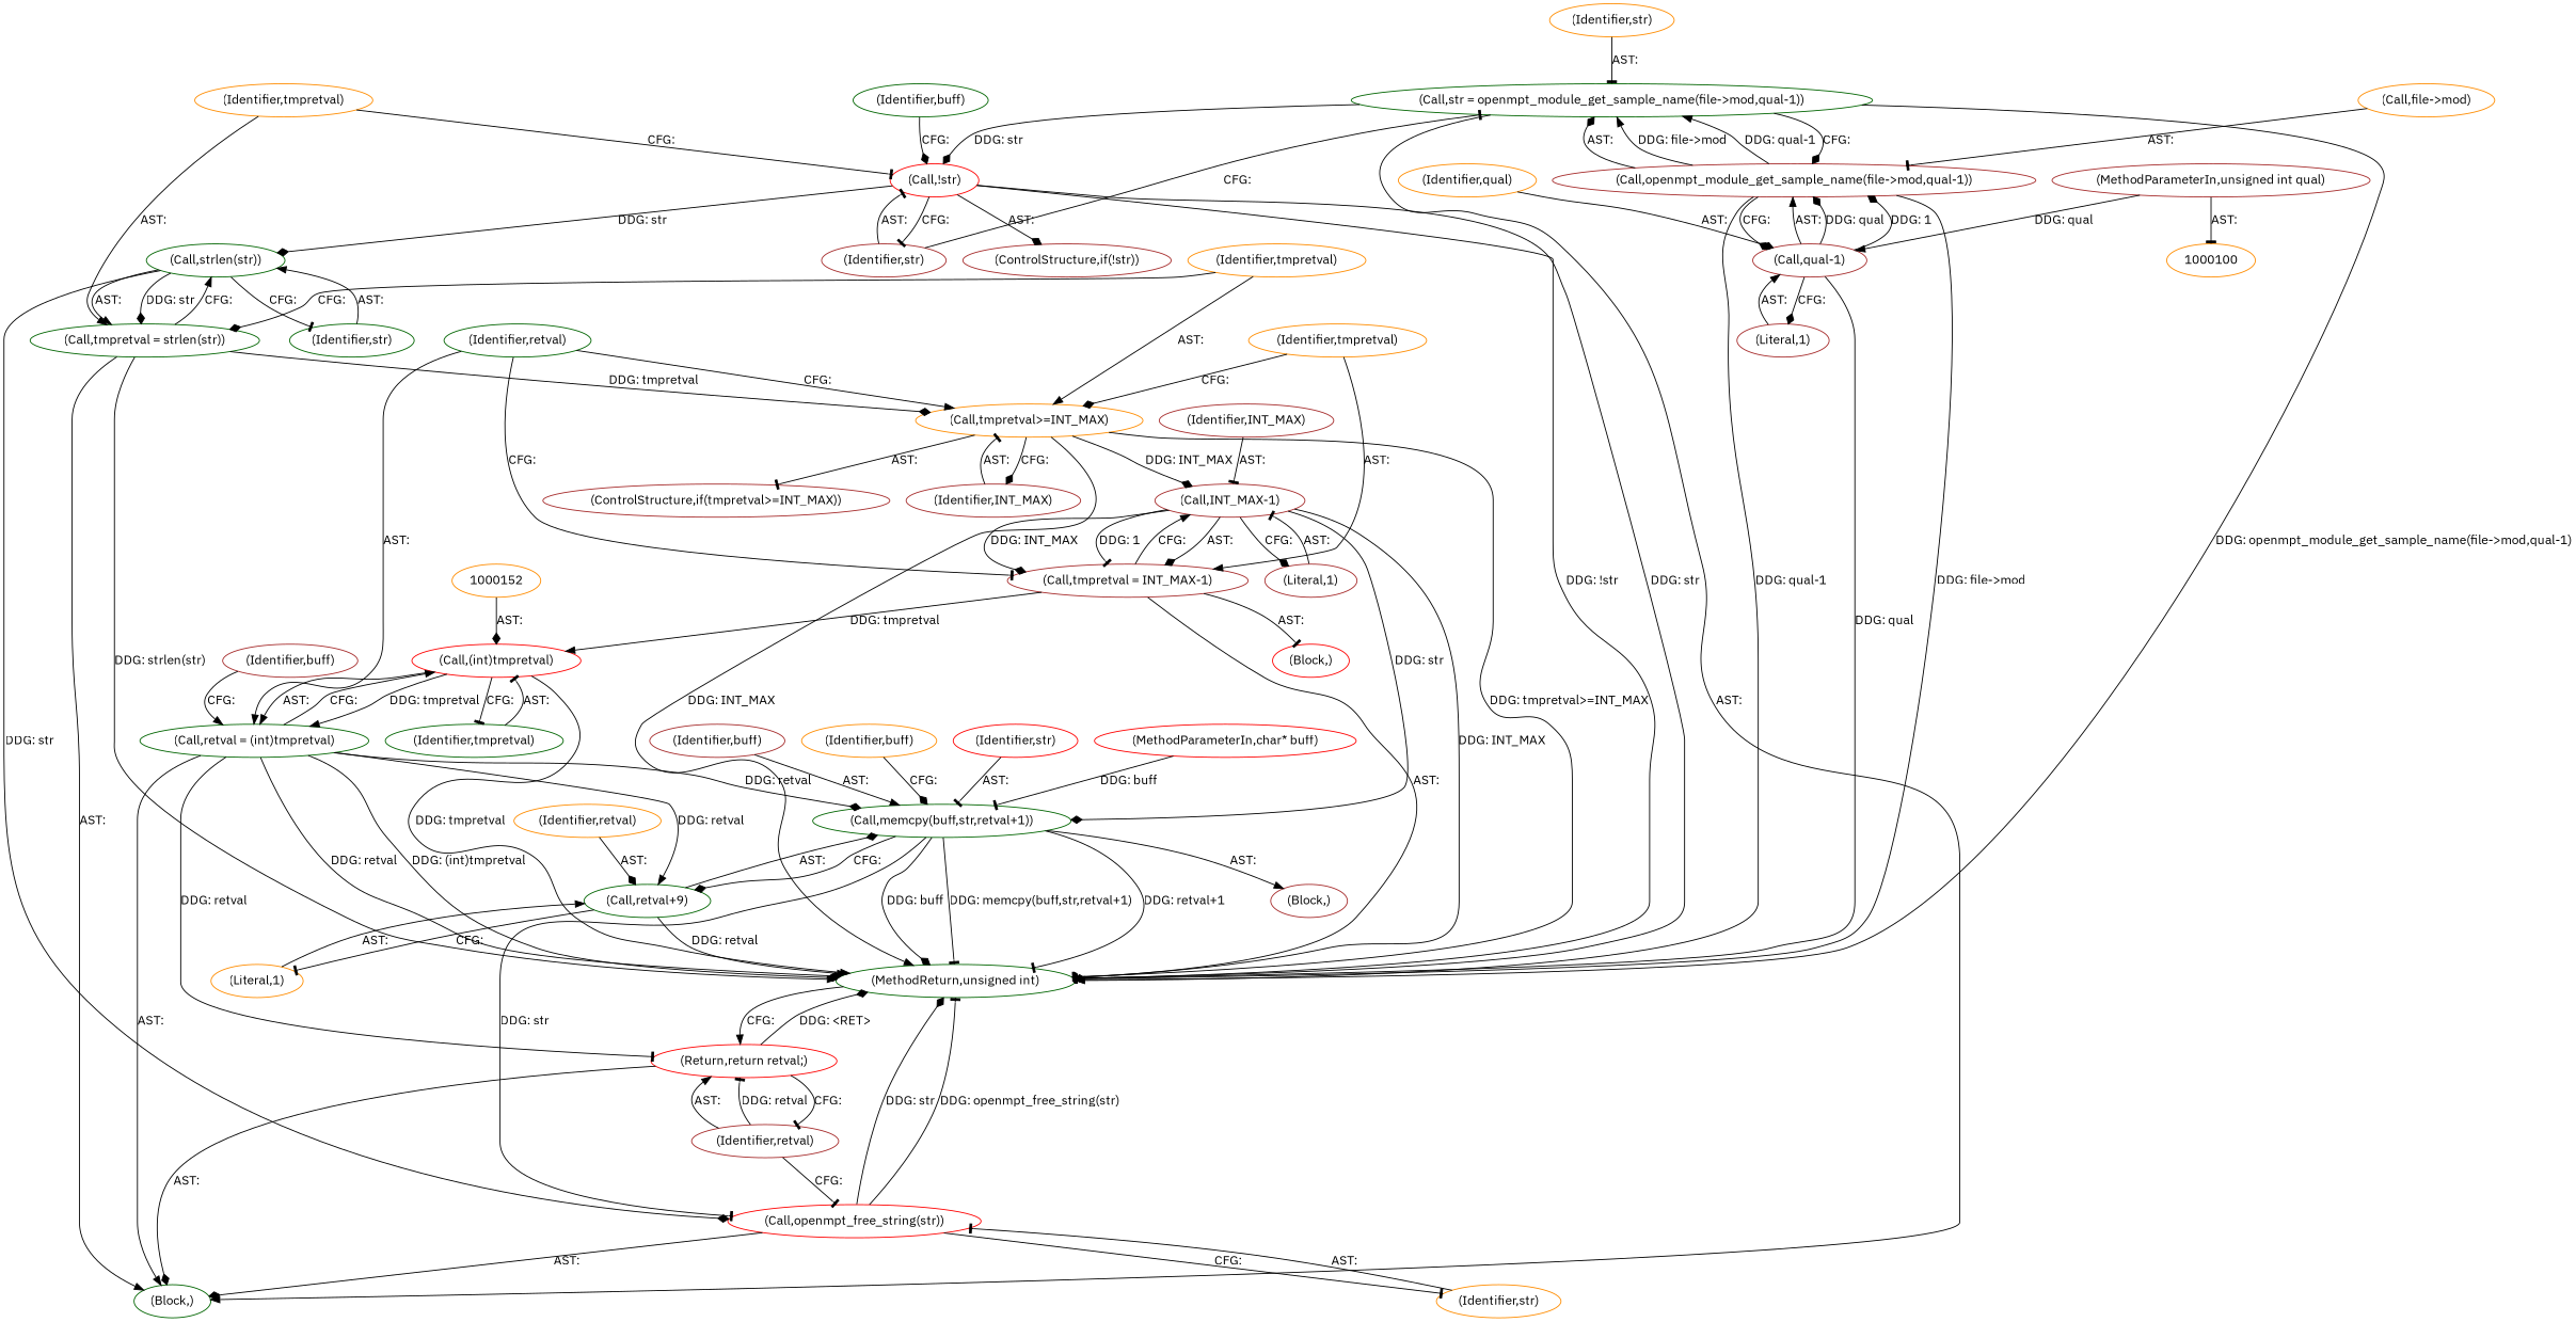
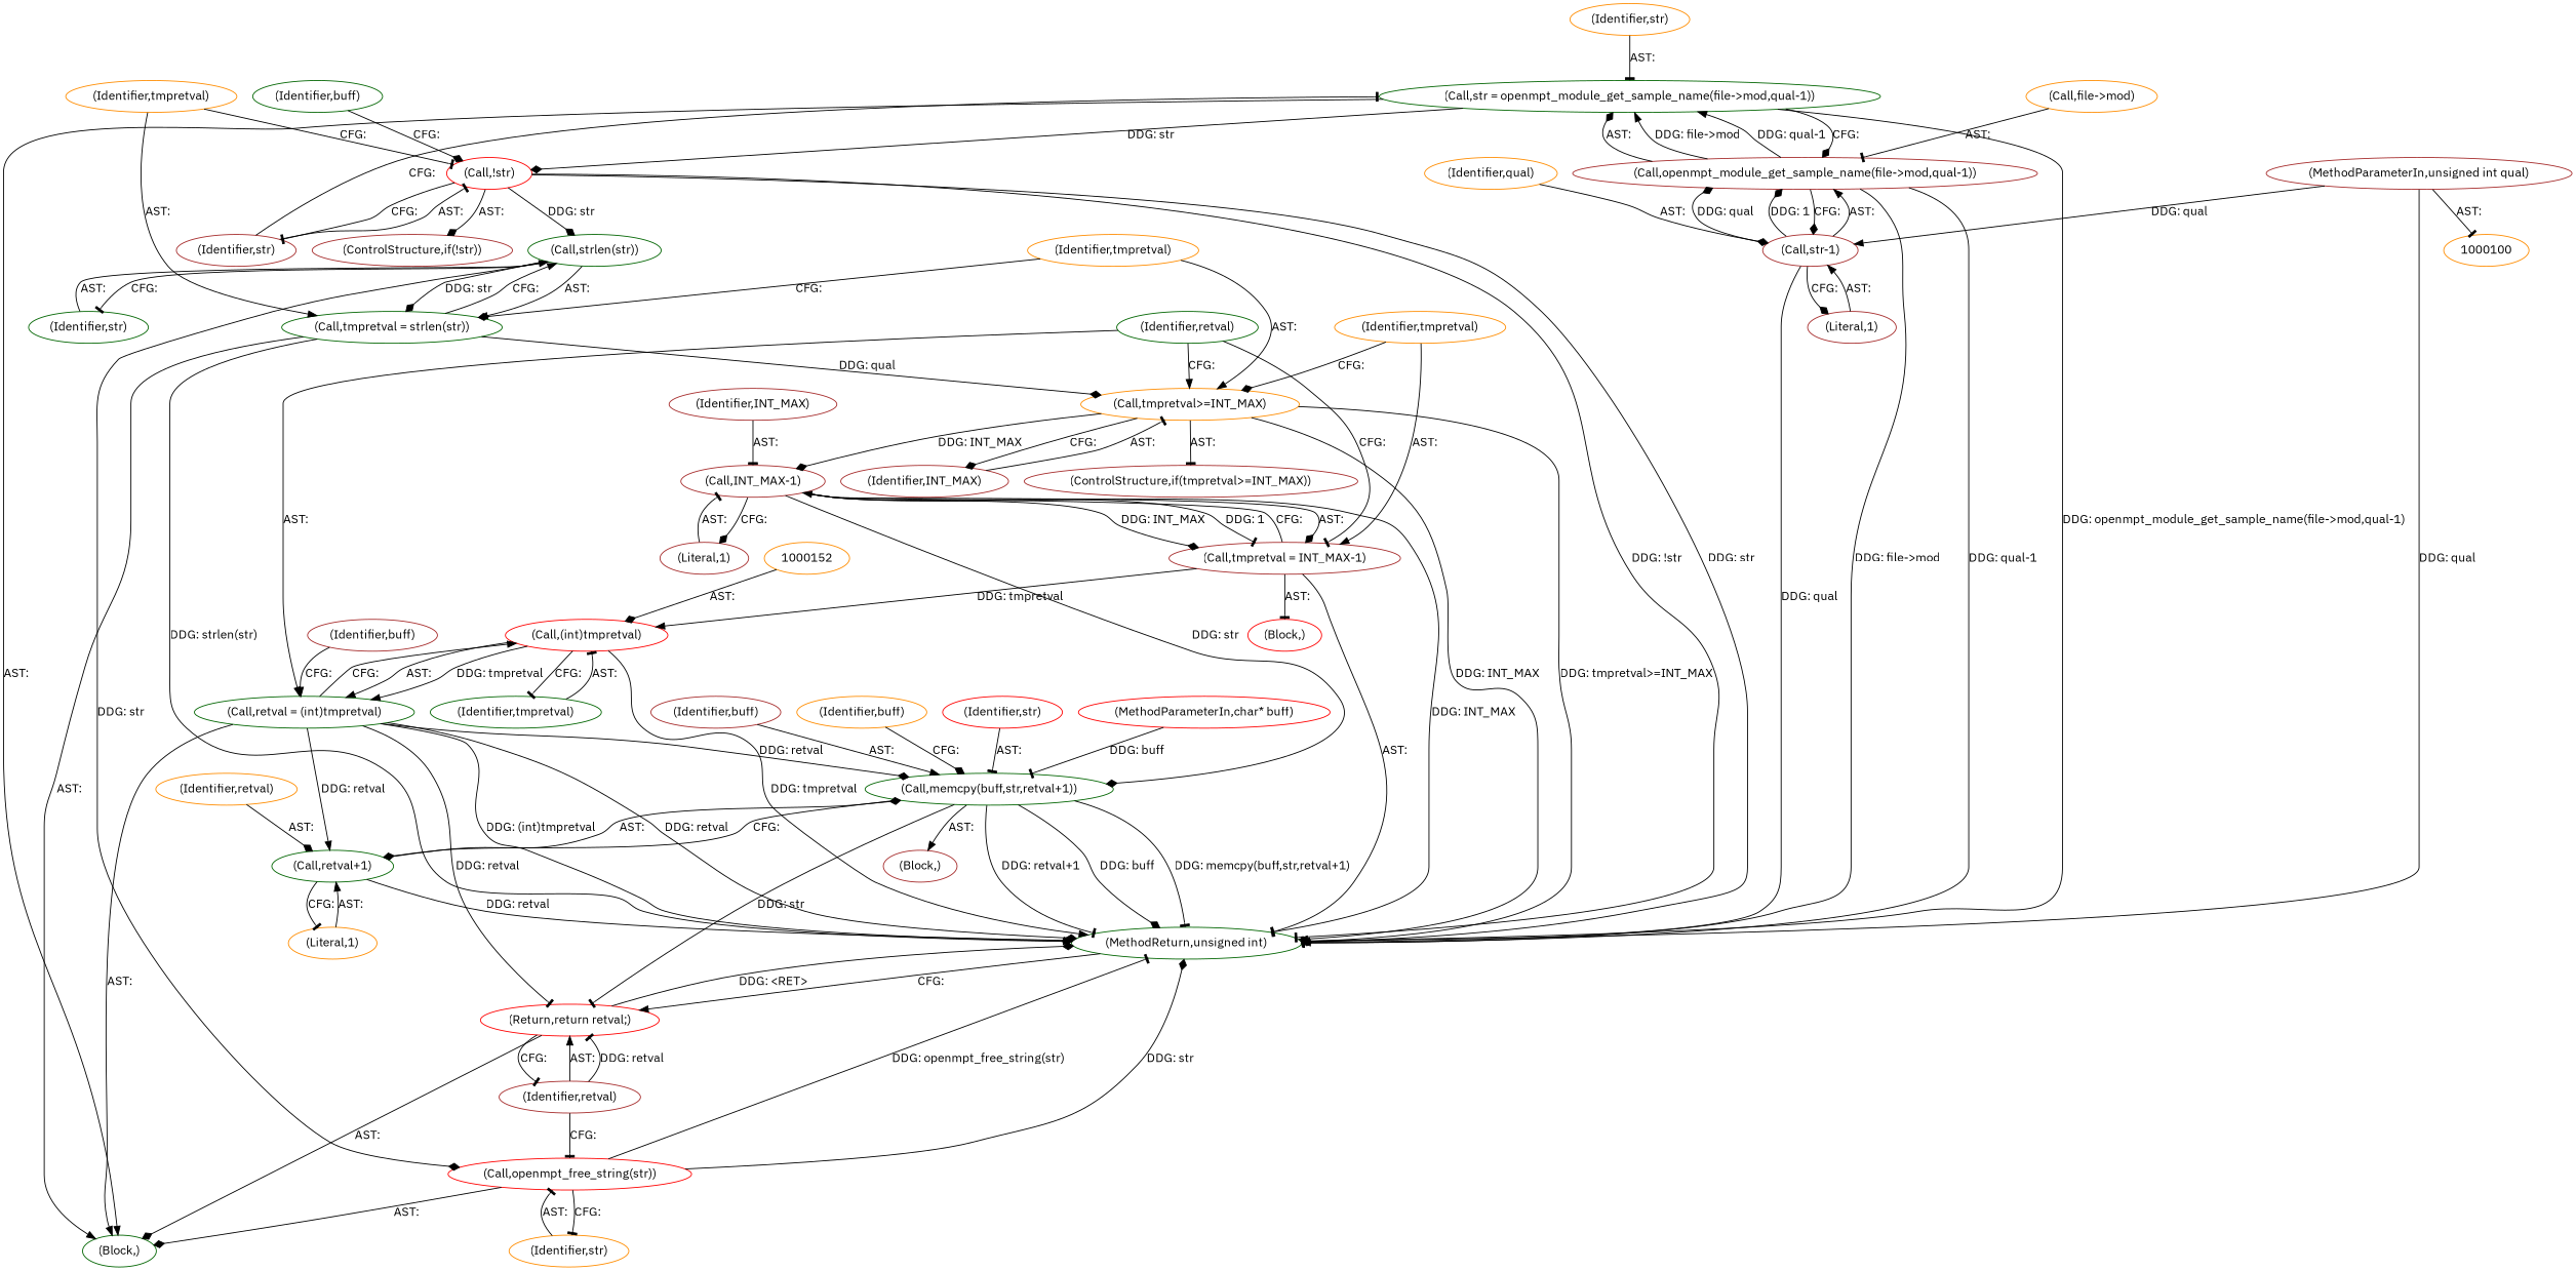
  digraph {
    fontname="IBM Plex Sans"
    node [color=brown fontname="IBM Plex Sans"]
    edge [arrowhead=tee fontname="IBM Plex Sans"]
    n1 [color=darkgreen label="(Call,strlen(str))"]
    n2 [color=darkgreen label="(Call,tmpretval = strlen(str))"]
    n3 [color=red label="(Call,openmpt_free_string(str))"]
    n4 [color=darkgreen label="(Identifier,str)"]
    n5 [color=darkgreen label="(MethodReturn,unsigned int)"]
    n6 [color=darkgreen label="(Block,)"]
    n7 [color=darkorange label="(Call,tmpretval>=INT_MAX)"]
    n8 [color=darkgreen label="(Call,memcpy(buff,str,retval+1))"]
-   n9 [color=darkgreen label="(Call,retval+9)"]
+   n9 [color=darkgreen label="(Call,retval+1)"]
    n10 [label="(Block,)"]
    n11 [color=darkorange label="(Identifier,str)"]
    n12 [color=red label="(Call,!str)"]
    n13 [label="(ControlStructure,if(!str))"]
    n14 [label="(Identifier,str)"]
    n15 [color=red label="(Return,return retval;)"]
    n16 [color=darkgreen label="(Call,str = openmpt_module_get_sample_name(file->mod,qual-1))"]
    n17 [label="(Call,openmpt_module_get_sample_name(file->mod,qual-1))"]
-   n18 [label="(Call,qual-1)"]
+   n18 [label="(Call,str-1)"]
    n19 [label="(Literal,1)"]
    n20 [label="(MethodParameterIn,unsigned int qual)"]
    1000100 [color=darkorange]
    n22 [label="(Call,INT_MAX-1)"]
    n23 [label="(ControlStructure,if(tmpretval>=INT_MAX))"]
    n24 [label="(Identifier,INT_MAX)"]
    n25 [label="(Call,tmpretval = INT_MAX-1)"]
    n26 [label="(Literal,1)"]
    n27 [color=red label="(Call,(int)tmpretval)"]
    n28 [color=darkgreen label="(Call,retval = (int)tmpretval)"]
    n29 [color=darkgreen label="(Identifier,tmpretval)"]
    n30 [color=red label="(Block,)"]
    n31 [color=darkorange label="(Literal,1)"]
    n32 [label="(Identifier,retval)"]
    n33 [color=darkorange label="(Call,file->mod)"]
    n34 [label="(Identifier,buff)"]
    n35 [color=red label="(Identifier,str)"]
    n36 [color=darkorange label="(Identifier,tmpretval)"]
    n37 [label="(Identifier,INT_MAX)"]
    n38 [color=darkorange label="(Identifier,tmpretval)"]
    n39 [color=red label="(MethodParameterIn,char* buff)"]
    n40 [color=darkgreen label="(Identifier,buff)"]
    n41 [color=darkorange label="(Identifier,str)"]
    n42 [label="(Identifier,buff)"]
    n43 [color=darkorange label="(Identifier,buff)"]
    n44 [color=darkgreen label="(Identifier,retval)"]
    n45 [color=darkorange label="(Identifier,qual)"]
    n46 [color=darkorange label="(Identifier,tmpretval)"]
    n47 [color=darkorange label="(Identifier,retval)"]
    1000152 [color=darkorange]
    n1 -> n2 [arrowhead=normal label="AST: "]
    n1 -> n2 [arrowhead=diamond label="DDG: str"]
    n1 -> n3 [arrowhead=diamond label="DDG: str"]
    n1 -> n4 [label="CFG: "]
    n2 -> n1 [arrowhead=normal label="CFG: "]
    n2 -> n5 [arrowhead=normal label="DDG: strlen(str)"]
    n2 -> n6 [arrowhead=normal label="AST: "]
-   n2 -> n7 [arrowhead=diamond label="DDG: tmpretval"]
+   n2 -> n7 [arrowhead=diamond label="DDG: qual"]
    n3 -> n5 [arrowhead=diamond label="DDG: str"]
    n3 -> n5 [label="DDG: openmpt_free_string(str)"]
    n3 -> n6 [arrowhead=diamond label="AST: "]
    n3 -> n11 [label="CFG: "]
    n4 -> n1 [arrowhead=normal label="AST: "]
    n5 -> n15 [arrowhead=normal label="CFG: "]
    n7 -> n5 [arrowhead=normal label="DDG: INT_MAX"]
    n7 -> n5 [label="DDG: tmpretval>=INT_MAX"]
    n7 -> n22 [arrowhead=diamond label="DDG: INT_MAX"]
    n7 -> n23 [label="AST: "]
    n7 -> n24 [arrowhead=diamond label="CFG: "]
-   n8 -> n3 [label="DDG: str"]
+   n8 -> n15 [label="DDG: str"]
    n8 -> n5 [label="DDG: memcpy(buff,str,retval+1)"]
    n8 -> n5 [label="DDG: retval+1"]
    n8 -> n5 [arrowhead=diamond label="DDG: buff"]
    n8 -> n9 [arrowhead=diamond label="CFG: "]
    n8 -> n10 [arrowhead=normal label="AST: "]
    n9 -> n5 [arrowhead=normal label="DDG: retval"]
    n9 -> n8 [arrowhead=diamond label="AST: "]
    n9 -> n31 [label="CFG: "]
    n11 -> n3 [label="AST: "]
    n12 -> n1 [arrowhead=diamond label="DDG: str"]
    n12 -> n5 [label="DDG: !str"]
    n12 -> n5 [label="DDG: str"]
    n12 -> n13 [arrowhead=diamond label="AST: "]
    n12 -> n14 [label="CFG: "]
    n14 -> n12 [label="AST: "]
    n14 -> n16 [label="CFG: "]
    n15 -> n5 [arrowhead=diamond label="DDG: <RET>"]
    n15 -> n6 [arrowhead=diamond label="AST: "]
    n15 -> n32 [label="CFG: "]
    n16 -> n5 [arrowhead=normal label="DDG: openmpt_module_get_sample_name(file->mod,qual-1)"]
    n16 -> n6 [arrowhead=normal label="AST: "]
    n16 -> n12 [arrowhead=diamond label="DDG: str"]
    n16 -> n17 [arrowhead=diamond label="CFG: "]
    n17 -> n5 [arrowhead=normal label="DDG: qual-1"]
    n17 -> n5 [label="DDG: file->mod"]
    n17 -> n16 [arrowhead=diamond label="AST: "]
    n17 -> n16 [arrowhead=normal label="DDG: file->mod"]
    n17 -> n16 [arrowhead=normal label="DDG: qual-1"]
    n17 -> n18 [arrowhead=diamond label="CFG: "]
    n18 -> n5 [arrowhead=diamond label="DDG: qual"]
    n18 -> n17 [arrowhead=normal label="AST: "]
    n18 -> n17 [arrowhead=diamond label="DDG: qual"]
    n18 -> n17 [arrowhead=diamond label="DDG: 1"]
    n18 -> n19 [arrowhead=diamond label="CFG: "]
    n19 -> n18 [arrowhead=normal label="AST: "]
+   n20 -> n5 [label="DDG: qual"]
    n20 -> n18 [arrowhead=normal label="DDG: qual"]
    n20 -> 1000100 [label="AST: "]
    n22 -> n5 [label="DDG: INT_MAX"]
    n22 -> n8 [arrowhead=diamond label="DDG: str"]
    n22 -> n25 [arrowhead=diamond label="AST: "]
    n22 -> n25 [arrowhead=diamond label="DDG: INT_MAX"]
    n22 -> n25 [label="DDG: 1"]
    n22 -> n26 [arrowhead=diamond label="CFG: "]
    n24 -> n7 [label="AST: "]
    n25 -> n5 [label="AST: "]
    n25 -> n22 [arrowhead=normal label="CFG: "]
    n25 -> n27 [arrowhead=normal label="DDG: tmpretval"]
    n25 -> n30 [label="AST: "]
    n26 -> n22 [label="AST: "]
    n27 -> n5 [arrowhead=normal label="DDG: tmpretval"]
    n27 -> n28 [arrowhead=normal label="AST: "]
    n27 -> n28 [arrowhead=normal label="DDG: tmpretval"]
    n27 -> n29 [label="CFG: "]
    n28 -> n5 [arrowhead=diamond label="DDG: (int)tmpretval"]
    n28 -> n5 [arrowhead=diamond label="DDG: retval"]
    n28 -> n6 [arrowhead=normal label="AST: "]
    n28 -> n8 [arrowhead=diamond label="DDG: retval"]
    n28 -> n9 [arrowhead=normal label="DDG: retval"]
    n28 -> n15 [label="DDG: retval"]
    n28 -> n27 [arrowhead=normal label="CFG: "]
    n29 -> n27 [label="AST: "]
    n31 -> n9 [arrowhead=normal label="AST: "]
    n32 -> n3 [label="CFG: "]
    n32 -> n15 [arrowhead=normal label="AST: "]
    n32 -> n15 [label="DDG: retval"]
    n33 -> n17 [label="AST: "]
    n34 -> n28 [arrowhead=normal label="CFG: "]
    n35 -> n8 [label="AST: "]
    n36 -> n2 [arrowhead=normal label="AST: "]
    n36 -> n12 [label="CFG: "]
    n37 -> n22 [label="AST: "]
    n38 -> n7 [arrowhead=diamond label="CFG: "]
    n38 -> n25 [arrowhead=normal label="AST: "]
    n39 -> n8 [label="DDG: buff"]
    n40 -> n12 [arrowhead=diamond label="CFG: "]
    n41 -> n16 [label="AST: "]
    n42 -> n8 [arrowhead=normal label="AST: "]
    n43 -> n8 [arrowhead=diamond label="CFG: "]
    n44 -> n7 [arrowhead=normal label="CFG: "]
    n44 -> n25 [label="CFG: "]
    n44 -> n28 [arrowhead=normal label="AST: "]
    n45 -> n18 [arrowhead=diamond label="AST: "]
    n46 -> n2 [arrowhead=diamond label="CFG: "]
    n46 -> n7 [arrowhead=normal label="AST: "]
    n47 -> n9 [arrowhead=diamond label="AST: "]
    1000152 -> n27 [arrowhead=diamond label="AST: "]
  }
